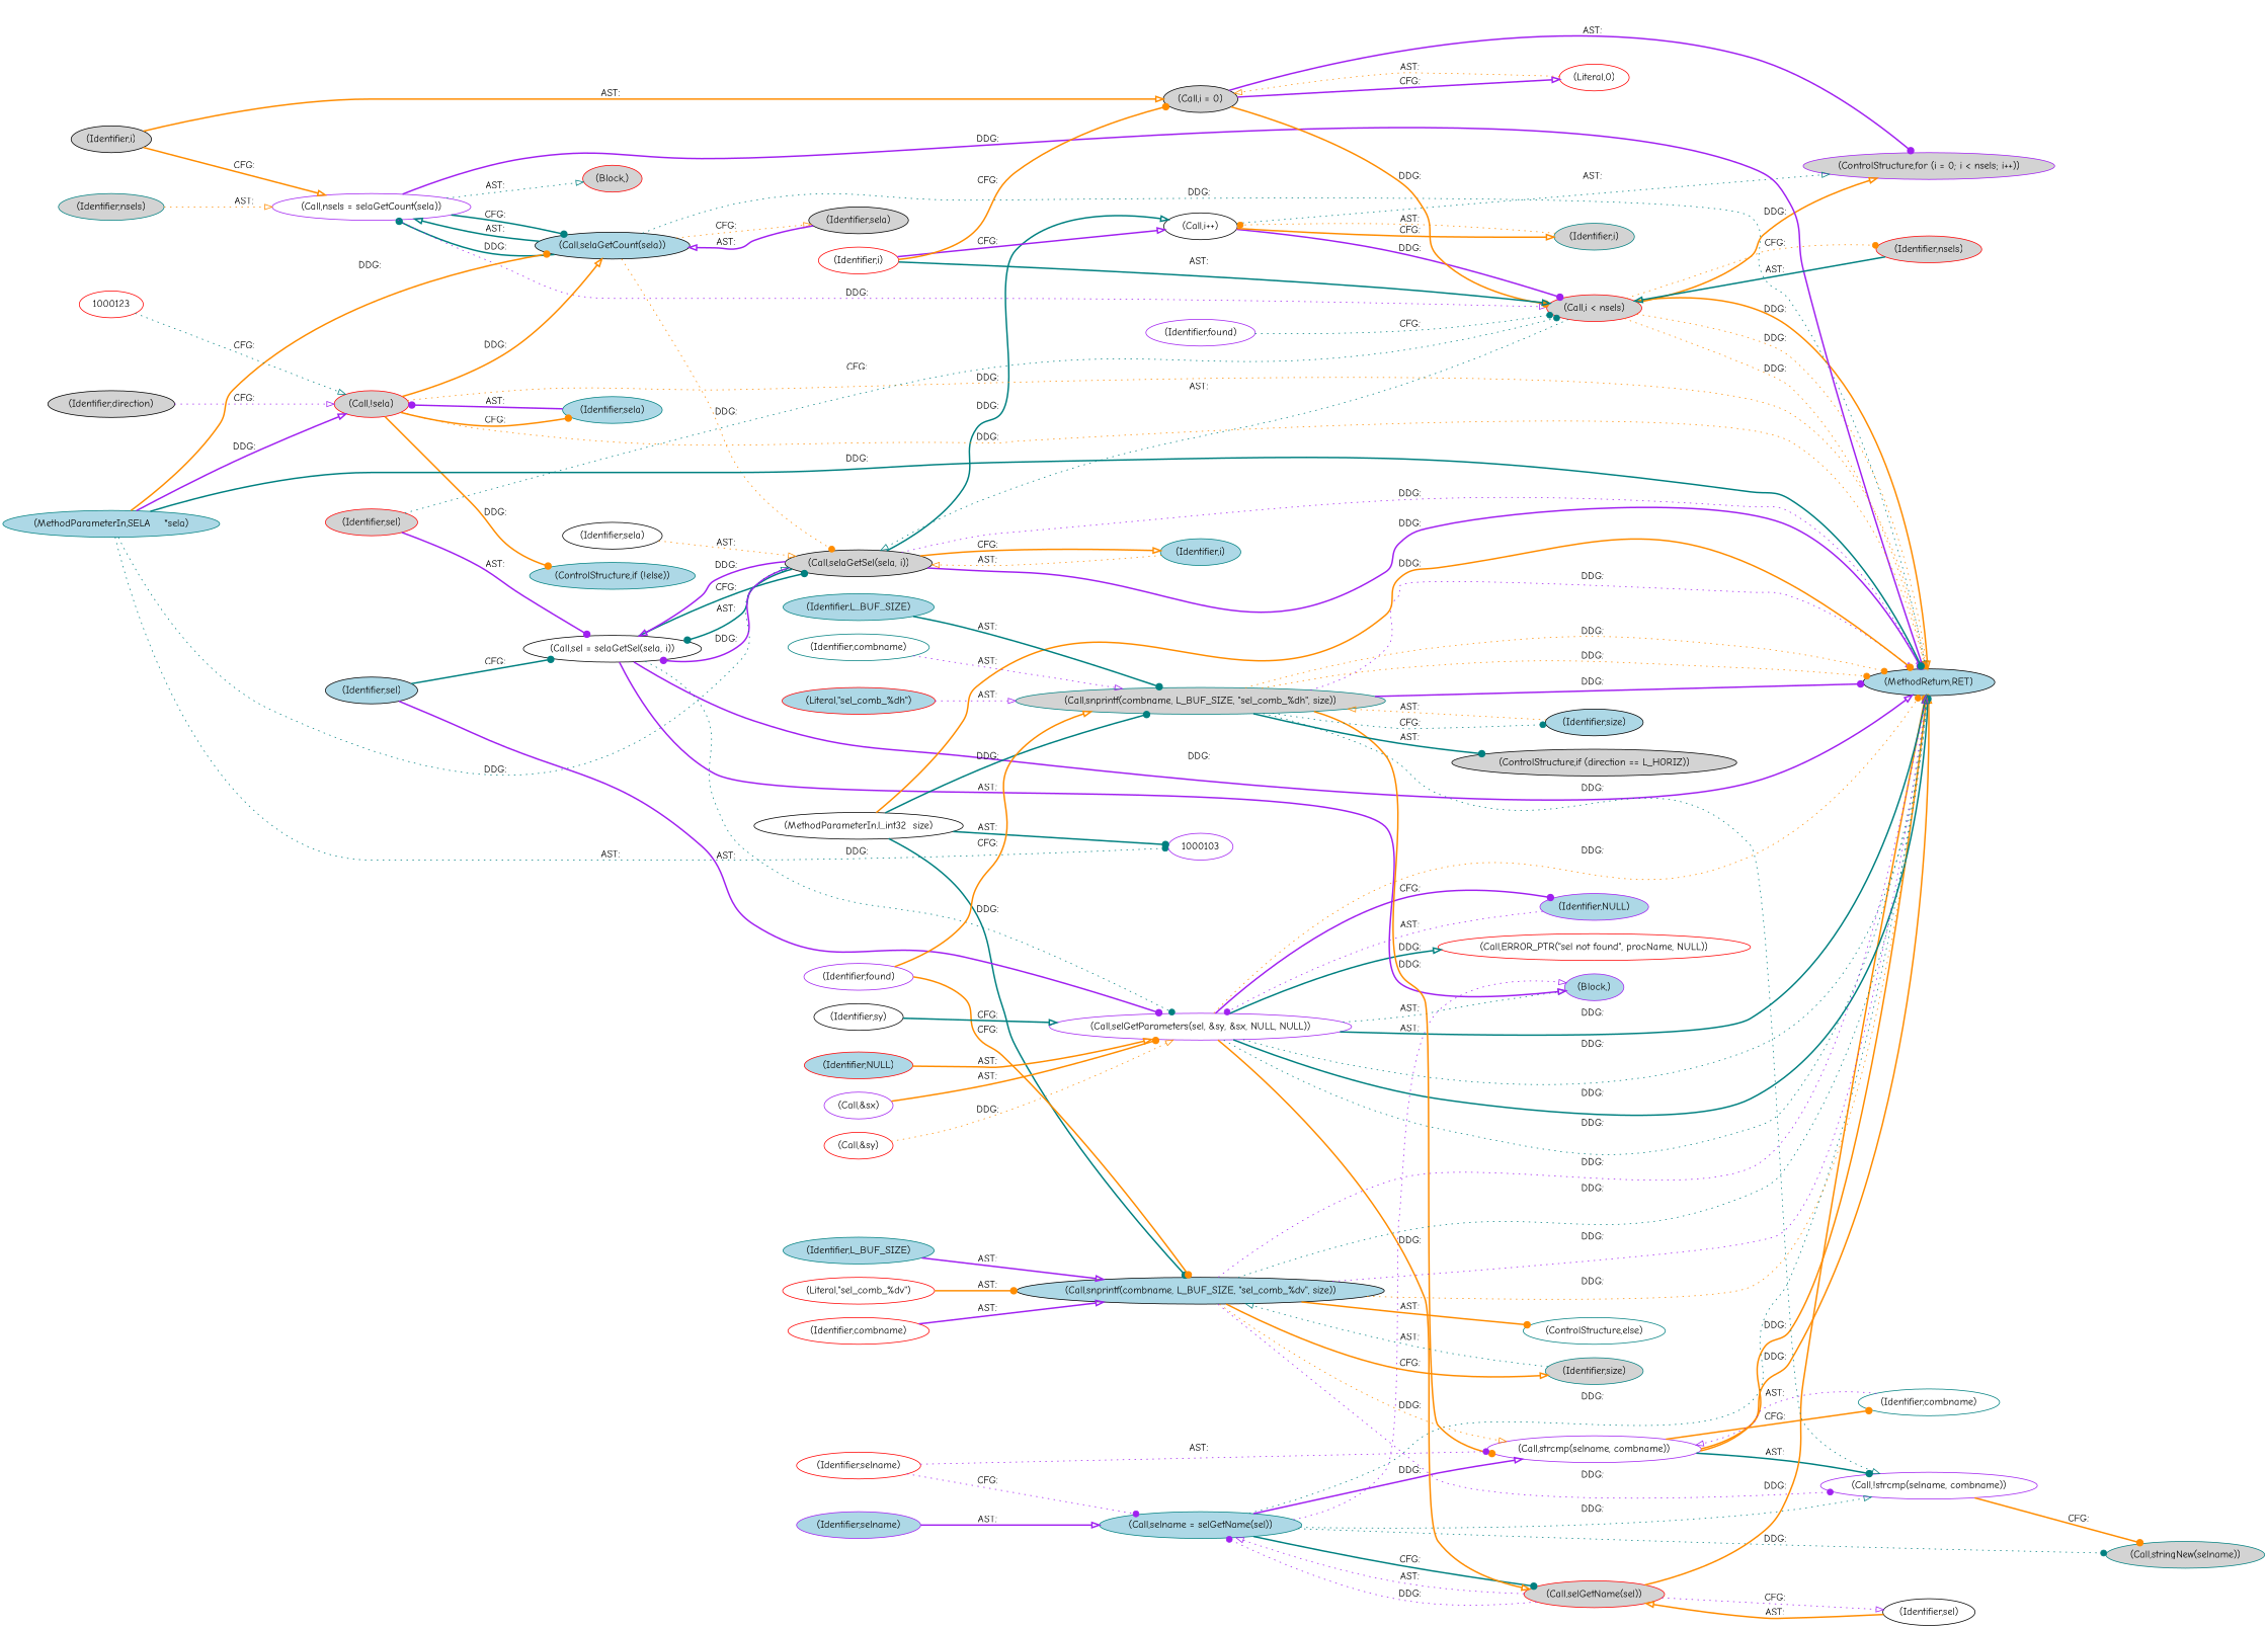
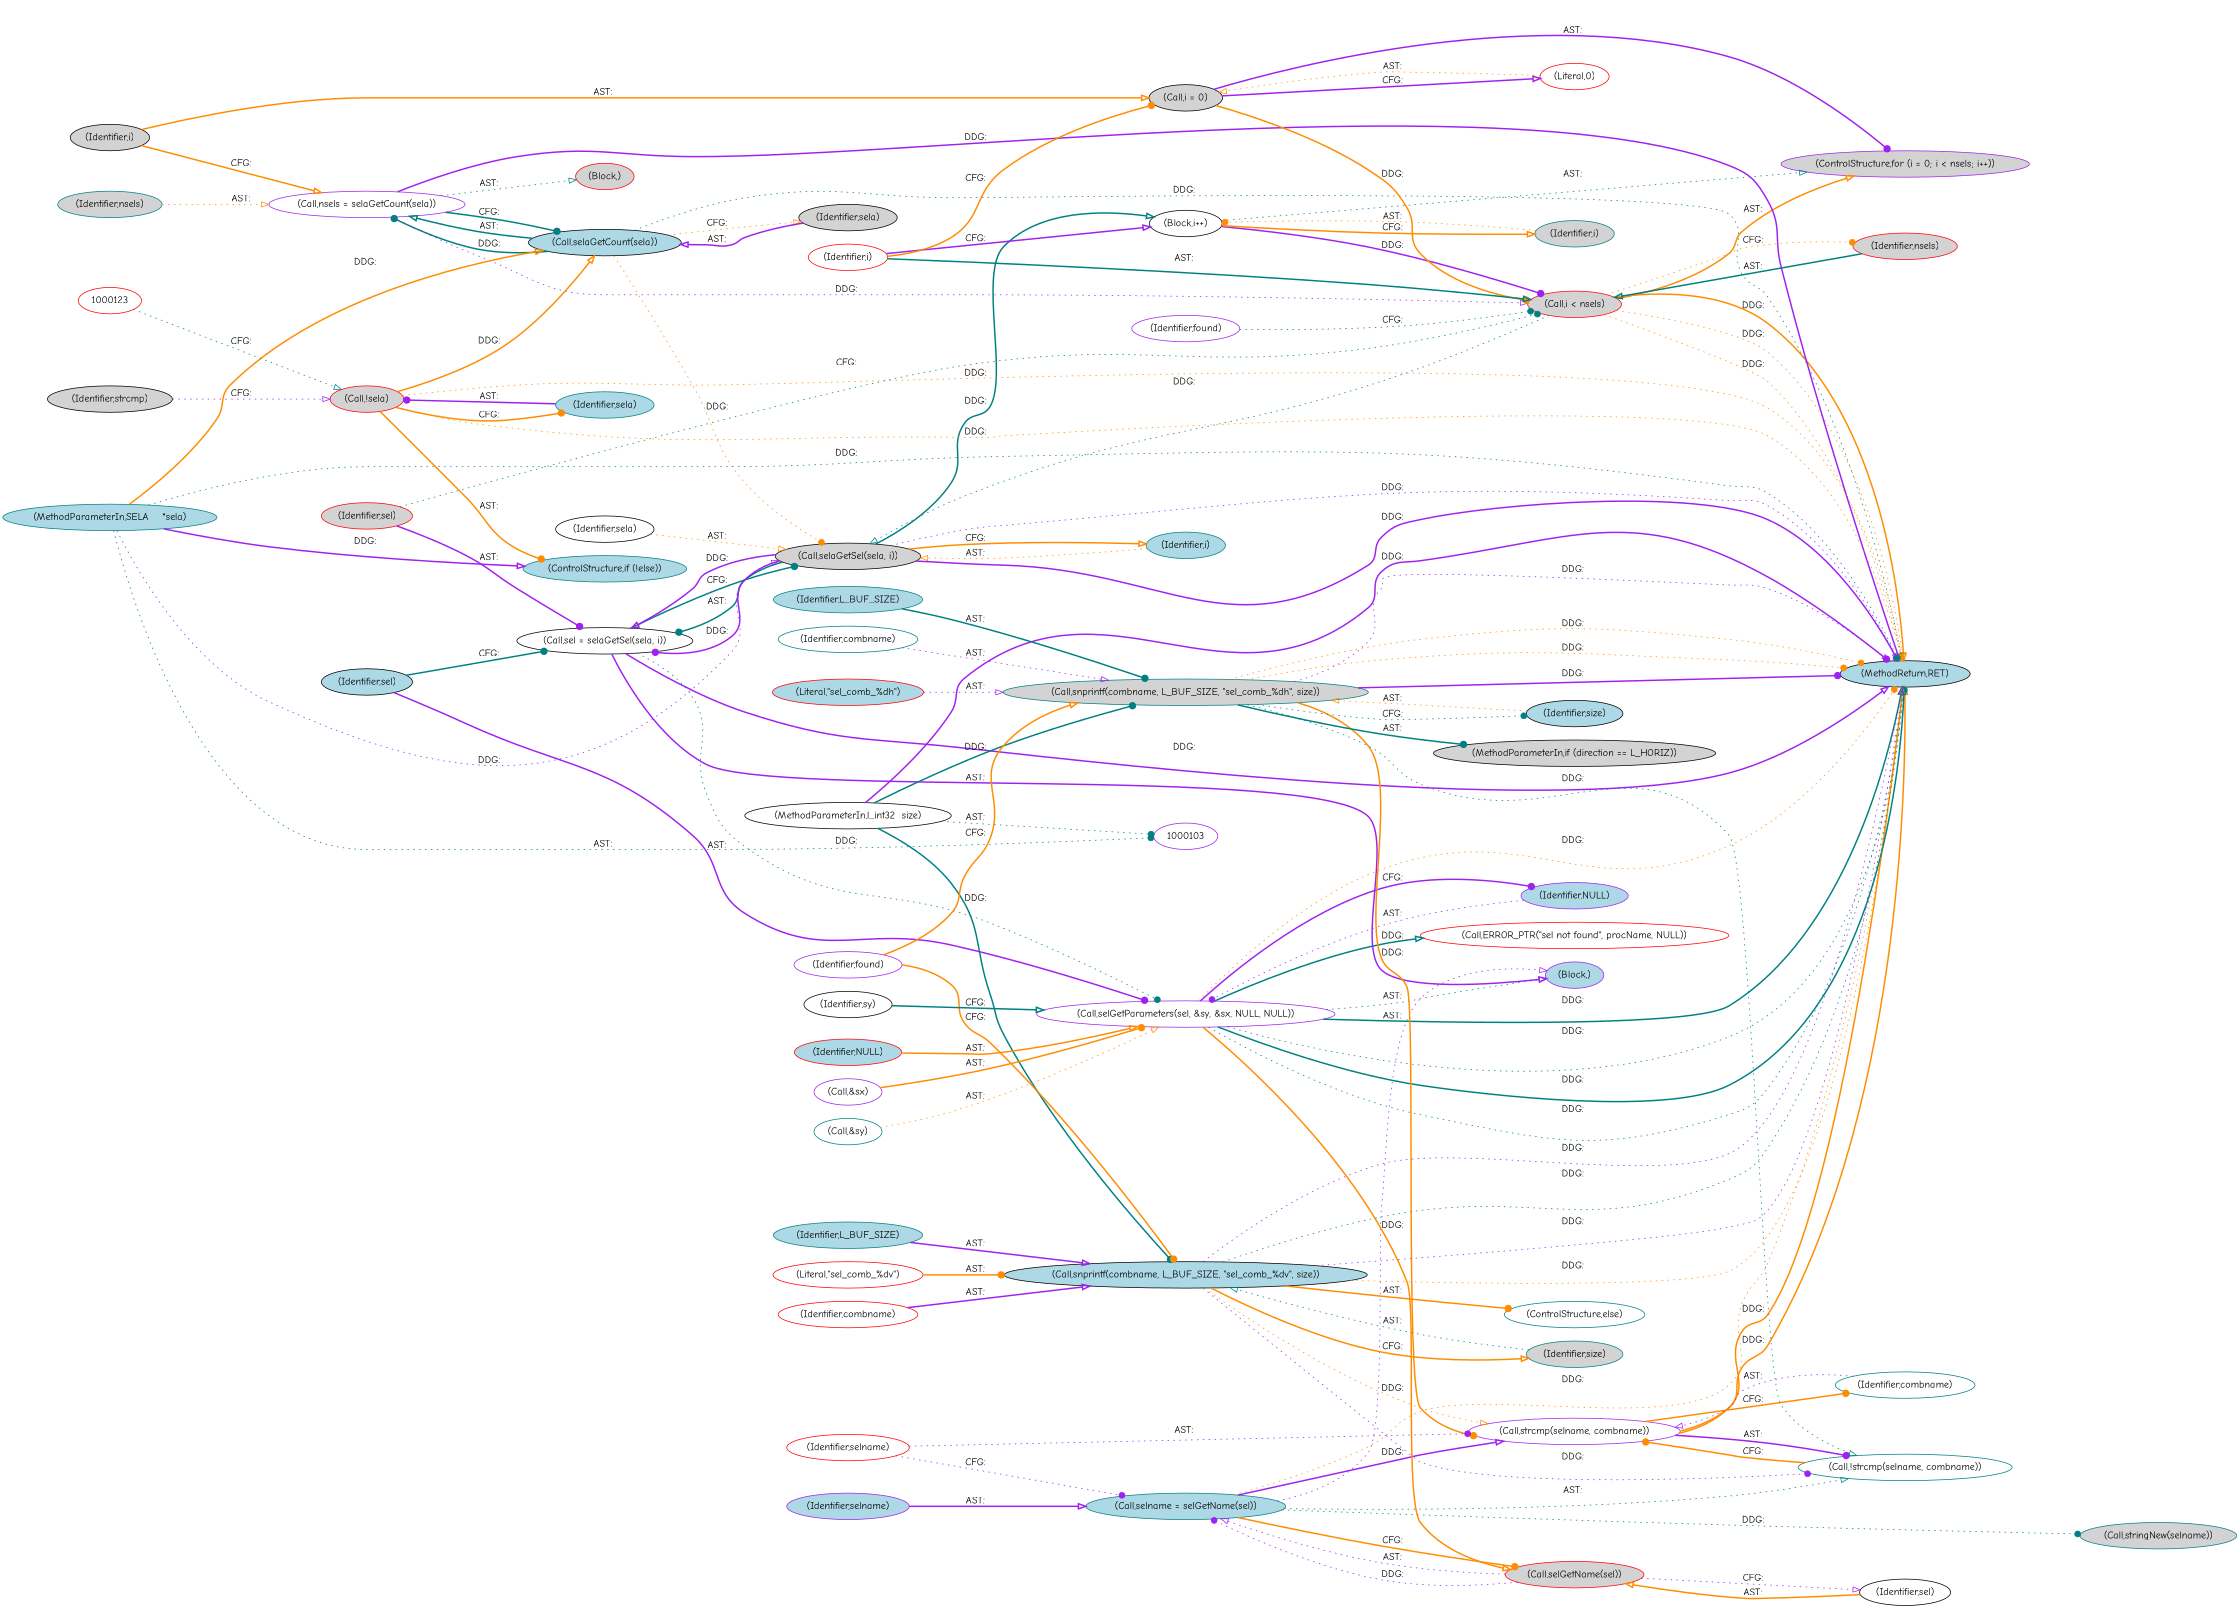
  digraph {
    fontname="Comic Neue"
    rankdir=LR
    node [color=black fillcolor=white fontname="Comic Neue" style=filled]
    edge [arrowhead=onormal color=darkorange fontname="Comic Neue" style=bold]
    n1 [color=purple label="(Call,strcmp(selname, combname))"]
-   n2 [color=purple label="(Call,!strcmp(selname, combname))"]
+   n2 [color=teal label="(Call,!strcmp(selname, combname))"]
    n3 [color=teal label="(Identifier,combname)"]
    n4 [fillcolor=lightblue label="(MethodReturn,RET)"]
    n5 [color=teal fillcolor=lightblue label="(Call,selname = selGetName(sel))"]
    n6 [color=red fillcolor=lightgrey label="(Call,selGetName(sel))"]
    n7 [color=teal fillcolor=lightgrey label="(Call,stringNew(selname))"]
    n8 [color=purple fillcolor=lightblue label="(Block,)"]
    n9 [label="(Identifier,sel)"]
    n10 [color=purple label="(Call,selGetParameters(sel, &sy, &sx, NULL, NULL))"]
    n11 [color=purple fillcolor=lightblue label="(Identifier,NULL)"]
    n12 [color=red label="(Call,ERROR_PTR(\"sel not found\", procName, NULL))"]
    n13 [label="(Call,sel = selaGetSel(sela, i))"]
    n14 [fillcolor=lightgrey label="(Call,selaGetSel(sela, i))"]
-   n15 [label="(Call,i++)"]
+   n15 [label="(Block,i++)"]
    n16 [color=teal fillcolor=lightblue label="(Identifier,i)"]
    n17 [color=red fillcolor=lightgrey label="(Call,i < nsels)"]
    n18 [color=purple fillcolor=lightgrey label="(ControlStructure,for (i = 0; i < nsels; i++))"]
    n19 [color=teal fillcolor=lightgrey label="(Identifier,i)"]
    n20 [fillcolor=lightblue label="(Call,selaGetCount(sela))"]
    n21 [color=purple label="(Call,nsels = selaGetCount(sela))"]
    n22 [fillcolor=lightgrey label="(Identifier,sela)"]
    n23 [color=red fillcolor=lightgrey label="(Block,)"]
    n24 [color=red fillcolor=lightgrey label="(Call,!sela)"]
    n25 [color=teal fillcolor=lightblue label="(ControlStructure,if (!else))"]
    n26 [color=teal fillcolor=lightblue label="(Identifier,sela)"]
    n27 [color=teal fillcolor=lightblue label="(MethodParameterIn,SELA    *sela)"]
    1000103 [color=purple]
    n29 [color=red fillcolor=lightgrey label="(Identifier,nsels)"]
    n30 [fillcolor=lightgrey label="(Call,i = 0)"]
    n31 [color=red label="(Literal,0)"]
    n32 [color=teal fillcolor=lightgrey label="(Call,snprintf(combname, L_BUF_SIZE, \"sel_comb_%dh\", size))"]
    n33 [fillcolor=lightblue label="(Identifier,size)"]
-   n34 [fillcolor=lightgrey label="(ControlStructure,if (direction == L_HORIZ))"]
+   n34 [fillcolor=lightgrey label="(MethodParameterIn,if (direction == L_HORIZ))"]
    n35 [label="(MethodParameterIn,l_int32  size)"]
    n36 [fillcolor=lightblue label="(Call,snprintf(combname, L_BUF_SIZE, \"sel_comb_%dv\", size))"]
    n37 [color=teal fillcolor=lightgrey label="(Identifier,size)"]
    n38 [color=teal label="(ControlStructure,else)"]
    n39 [color=red label="(Identifier,selname)"]
    n40 [color=teal label="(Identifier,combname)"]
    n41 [label="(Identifier,sela)"]
    n42 [color=teal fillcolor=lightgrey label="(Identifier,nsels)"]
    n43 [color=purple fillcolor=lightblue label="(Identifier,selname)"]
    n44 [color=red fillcolor=lightgrey label="(Identifier,sel)"]
-   n45 [fillcolor=lightgrey label="(Identifier,direction)"]
+   n45 [fillcolor=lightgrey label="(Identifier,strcmp)"]
    n46 [color=red fillcolor=lightblue label="(Literal,\"sel_comb_%dh\")"]
    n47 [color=red label="(Literal,\"sel_comb_%dv\")"]
    n48 [color=purple label="(Identifier,found)"]
    n49 [fillcolor=lightblue label="(Identifier,sel)"]
    n50 [color=teal fillcolor=lightblue label="(Identifier,L_BUF_SIZE)"]
    n51 [color=purple label="(Call,&sx)"]
    n52 [color=purple label="(Identifier,found)"]
    n53 [color=red label="(Identifier,combname)"]
    n54 [color=teal fillcolor=lightblue label="(Identifier,L_BUF_SIZE)"]
-   n55 [color=red label="(Call,&sy)"]
+   n55 [color=teal label="(Call,&sy)"]
    n56 [label="(Identifier,sy)"]
    n57 [color=red fillcolor=lightblue label="(Identifier,NULL)"]
    n58 [color=red label="(Identifier,i)"]
    n59 [fillcolor=lightgrey label="(Identifier,i)"]
    1000123 [color=red]
-   n1 -> n2 [arrowhead=dot color=teal label="AST: "]
+   n1 -> n2 [arrowhead=dot color=purple label="AST: "]
    n1 -> n3 [arrowhead=dot label="CFG: "]
    n1 -> n4 [label="DDG: "]
    n1 -> n4 [label="DDG: "]
-   n2 -> n7 [arrowhead=dot label="CFG: "]
+   n2 -> n1 [arrowhead=dot label="CFG: "]
    n3 -> n1 [color=purple label="AST: " style=dotted]
    n5 -> n1 [color=purple label="DDG: "]
-   n5 -> n2 [color=teal label="DDG: " style=dotted]
-   n5 -> n4 [color=teal label="DDG: " style=dotted]
-   n5 -> n6 [arrowhead=dot color=teal label="CFG: "]
+   n5 -> n2 [color=teal label="AST: " style=dotted]
+   n5 -> n4 [label="DDG: " style=dotted]
+   n5 -> n6 [arrowhead=dot label="CFG: "]
    n5 -> n7 [arrowhead=dot color=teal label="DDG: " style=dotted]
    n5 -> n8 [color=purple label="AST: " style=dotted]
-   n6 -> n4 [arrowhead=dot label="DDG: "]
    n6 -> n5 [color=purple label="AST: " style=dotted]
    n6 -> n5 [arrowhead=dot color=purple label="DDG: " style=dotted]
    n6 -> n9 [color=purple label="CFG: " style=dotted]
    n9 -> n6 [label="AST: "]
    n10 -> n4 [color=teal label="DDG: " style=dotted]
    n10 -> n4 [arrowhead=dot label="DDG: " style=dotted]
    n10 -> n4 [color=teal label="DDG: "]
    n10 -> n4 [color=teal label="DDG: " style=dotted]
    n10 -> n4 [arrowhead=dot color=teal label="DDG: "]
    n10 -> n6 [label="DDG: "]
    n10 -> n8 [color=teal label="AST: " style=dotted]
    n10 -> n11 [arrowhead=dot color=purple label="CFG: "]
    n10 -> n12 [color=teal label="DDG: "]
    n11 -> n10 [arrowhead=dot color=purple label="AST: " style=dotted]
    n13 -> n4 [color=purple label="DDG: "]
    n13 -> n8 [color=purple label="AST: "]
    n13 -> n10 [arrowhead=dot color=teal label="DDG: " style=dotted]
    n13 -> n14 [arrowhead=dot color=teal label="CFG: "]
    n14 -> n4 [arrowhead=dot color=purple label="DDG: "]
    n14 -> n4 [color=purple label="DDG: " style=dotted]
    n14 -> n13 [arrowhead=dot color=teal label="AST: "]
    n14 -> n13 [arrowhead=dot color=purple label="DDG: "]
    n14 -> n13 [color=purple label="DDG: "]
    n14 -> n15 [color=teal label="DDG: "]
    n14 -> n16 [label="CFG: "]
    n15 -> n17 [arrowhead=dot color=purple label="DDG: "]
    n15 -> n18 [color=teal label="AST: " style=dotted]
    n15 -> n19 [label="CFG: "]
    n16 -> n14 [label="AST: " style=dotted]
    n17 -> n4 [label="DDG: "]
    n17 -> n4 [label="DDG: " style=dotted]
    n17 -> n4 [label="DDG: " style=dotted]
-   n17 -> n14 [color=teal label="AST: " style=dotted]
-   n17 -> n18 [label="DDG: "]
+   n17 -> n14 [color=teal label="DDG: " style=dotted]
+   n17 -> n18 [label="AST: "]
    n17 -> n29 [arrowhead=dot label="CFG: " style=dotted]
    n19 -> n15 [arrowhead=dot label="AST: " style=dotted]
    n20 -> n4 [color=teal label="DDG: " style=dotted]
    n20 -> n14 [arrowhead=dot label="DDG: " style=dotted]
    n20 -> n21 [color=teal label="AST: "]
    n20 -> n21 [arrowhead=dot color=teal label="DDG: "]
    n20 -> n22 [label="CFG: " style=dotted]
    n21 -> n4 [arrowhead=dot color=purple label="DDG: "]
    n21 -> n17 [color=purple label="DDG: " style=dotted]
    n21 -> n20 [arrowhead=dot color=teal label="CFG: "]
    n21 -> n23 [color=teal label="AST: " style=dotted]
    n22 -> n20 [color=purple label="AST: "]
    n24 -> n4 [label="DDG: " style=dotted]
    n24 -> n4 [arrowhead=dot label="DDG: " style=dotted]
    n24 -> n20 [label="DDG: "]
-   n24 -> n25 [arrowhead=dot label="DDG: "]
+   n24 -> n25 [arrowhead=dot label="AST: "]
    n24 -> n26 [arrowhead=dot label="CFG: "]
    n26 -> n24 [arrowhead=dot color=purple label="AST: "]
-   n27 -> n4 [arrowhead=dot color=teal label="DDG: "]
-   n27 -> n14 [color=teal label="DDG: " style=dotted]
-   n27 -> n20 [arrowhead=dot label="DDG: "]
-   n27 -> n24 [color=purple label="DDG: "]
+   n27 -> n4 [arrowhead=dot color=teal label="DDG: " style=dotted]
+   n27 -> n14 [color=purple label="DDG: " style=dotted]
+   n27 -> n20 [label="DDG: "]
+   n27 -> n25 [color=purple label="DDG: "]
    n27 -> 1000103 [arrowhead=dot color=teal label="AST: " style=dotted]
    n29 -> n17 [color=teal label="AST: "]
    n30 -> n17 [arrowhead=dot label="DDG: "]
    n30 -> n18 [arrowhead=dot color=purple label="AST: "]
    n30 -> n31 [color=purple label="CFG: "]
    n31 -> n30 [label="AST: " style=dotted]
    n32 -> n1 [arrowhead=dot label="DDG: "]
    n32 -> n2 [color=teal label="DDG: " style=dotted]
    n32 -> n4 [arrowhead=dot label="DDG: " style=dotted]
    n32 -> n4 [arrowhead=dot color=purple label="DDG: "]
    n32 -> n4 [color=purple label="DDG: " style=dotted]
    n32 -> n4 [arrowhead=dot label="DDG: " style=dotted]
    n32 -> n33 [arrowhead=dot color=teal label="CFG: " style=dotted]
    n32 -> n34 [arrowhead=dot color=teal label="AST: "]
    n33 -> n32 [label="AST: " style=dotted]
-   n35 -> n4 [arrowhead=dot label="DDG: "]
-   n35 -> 1000103 [arrowhead=dot color=teal label="AST: "]
+   n35 -> n4 [arrowhead=dot color=purple label="DDG: "]
+   n35 -> 1000103 [arrowhead=dot color=teal label="AST: " style=dotted]
    n35 -> n32 [arrowhead=dot color=teal label="DDG: "]
    n35 -> n36 [arrowhead=dot color=teal label="DDG: "]
    n36 -> n1 [label="DDG: " style=dotted]
    n36 -> n2 [arrowhead=dot color=purple label="DDG: " style=dotted]
    n36 -> n4 [color=purple label="DDG: " style=dotted]
    n36 -> n4 [label="DDG: " style=dotted]
    n36 -> n4 [color=purple label="DDG: " style=dotted]
    n36 -> n4 [color=teal label="DDG: " style=dotted]
    n36 -> n37 [label="CFG: "]
    n36 -> n38 [arrowhead=dot label="AST: "]
    n37 -> n36 [color=teal label="AST: " style=dotted]
    n39 -> n1 [arrowhead=dot color=purple label="AST: " style=dotted]
    n39 -> n5 [arrowhead=dot color=purple label="CFG: " style=dotted]
    n40 -> n32 [color=purple label="AST: " style=dotted]
    n41 -> n14 [label="AST: " style=dotted]
    n42 -> n21 [label="AST: " style=dotted]
    n43 -> n5 [color=purple label="AST: "]
    n44 -> n13 [arrowhead=dot color=purple label="AST: "]
    n44 -> n17 [arrowhead=dot color=teal label="CFG: " style=dotted]
    n45 -> n24 [color=purple label="CFG: " style=dotted]
    n46 -> n32 [color=purple label="AST: " style=dotted]
    n47 -> n36 [arrowhead=dot label="AST: "]
    n48 -> n17 [arrowhead=dot color=teal label="CFG: " style=dotted]
    n49 -> n10 [arrowhead=dot color=purple label="AST: "]
    n49 -> n13 [arrowhead=dot color=teal label="CFG: "]
    n50 -> n32 [arrowhead=dot color=teal label="AST: "]
    n51 -> n10 [arrowhead=dot label="AST: "]
    n52 -> n32 [label="CFG: "]
    n52 -> n36 [arrowhead=dot label="CFG: "]
    n53 -> n36 [color=purple label="AST: "]
    n54 -> n36 [color=purple label="AST: "]
-   n55 -> n10 [label="DDG: " style=dotted]
+   n55 -> n10 [label="AST: " style=dotted]
    n56 -> n10 [color=teal label="CFG: "]
    n57 -> n10 [label="AST: "]
    n58 -> n15 [color=purple label="CFG: "]
    n58 -> n17 [color=teal label="AST: "]
    n58 -> n30 [arrowhead=dot label="CFG: "]
    n59 -> n21 [label="CFG: "]
    n59 -> n30 [label="AST: "]
    1000123 -> n24 [color=teal label="CFG: " style=dotted]
  }
